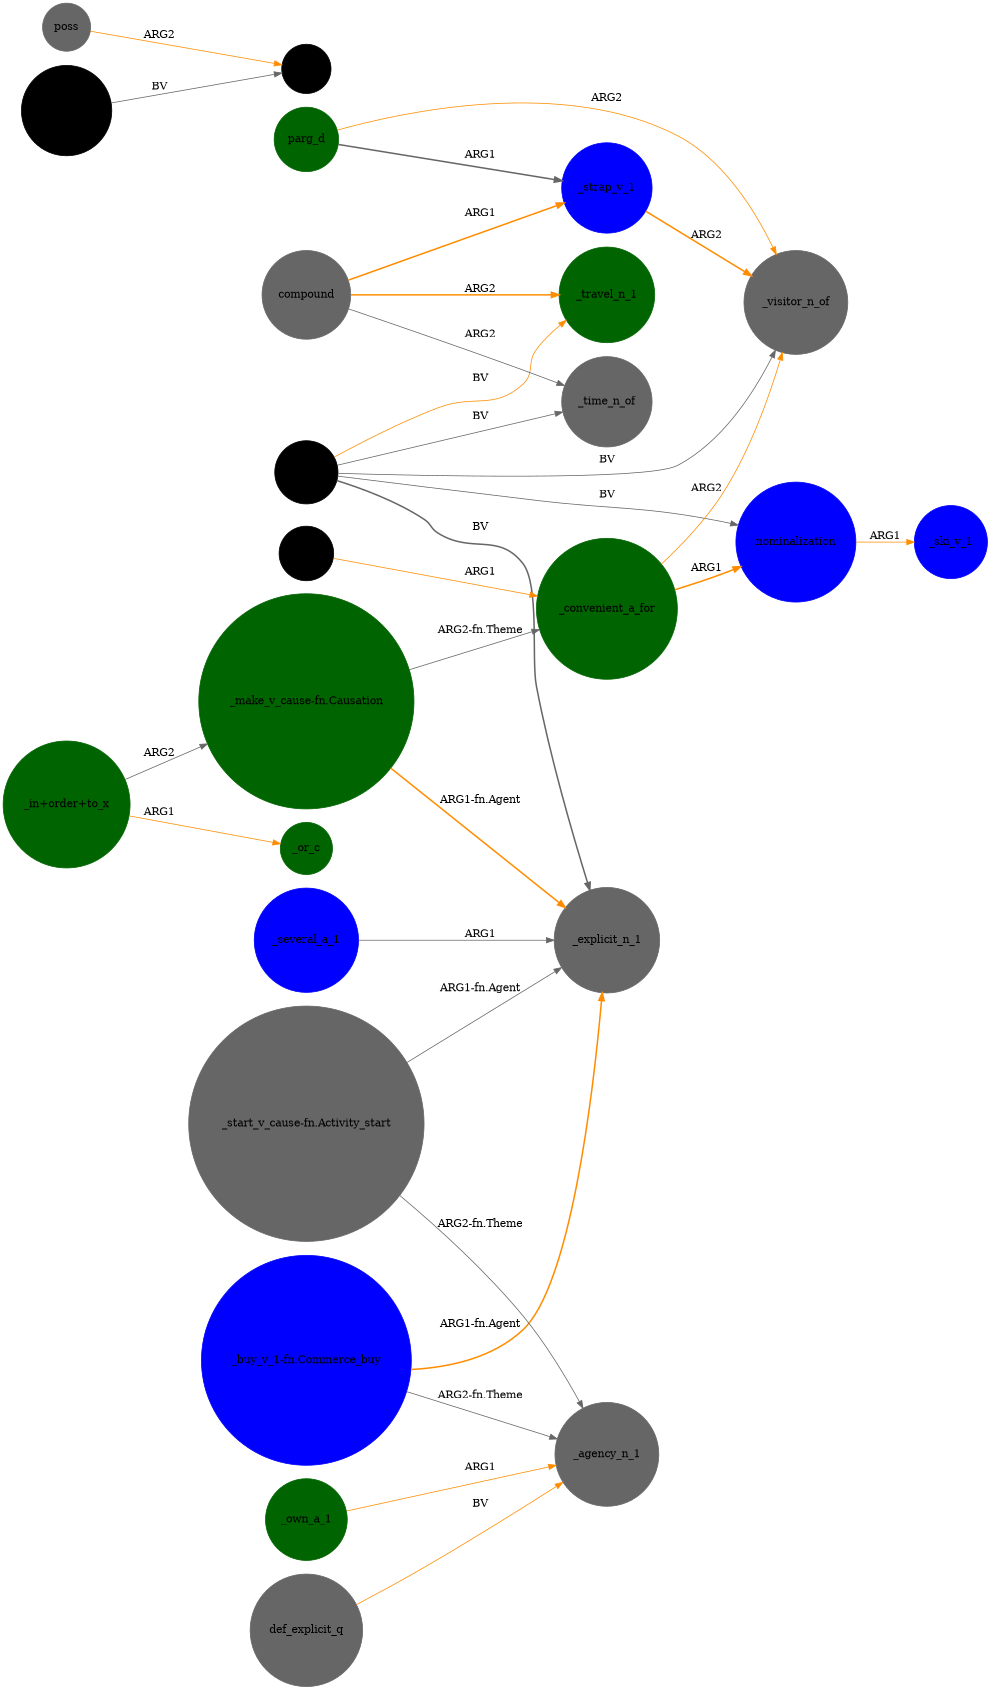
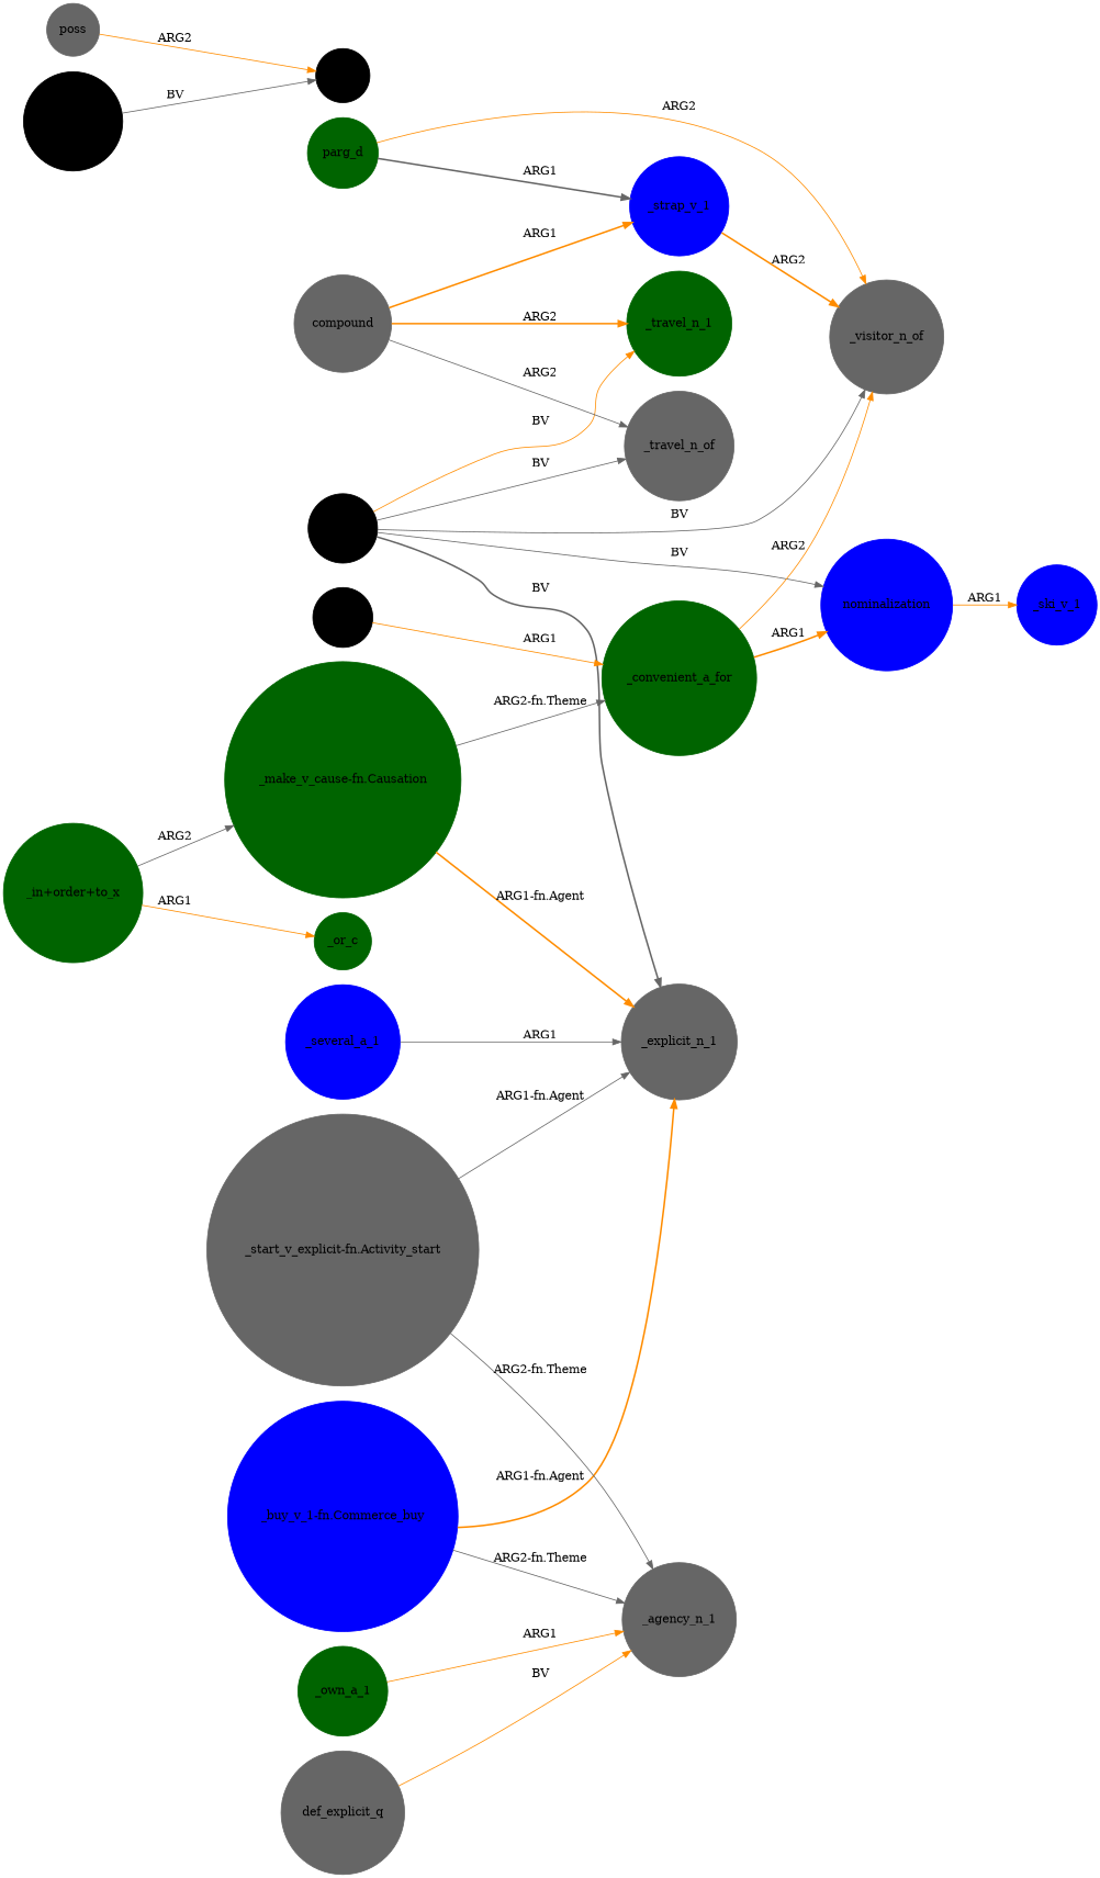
  digraph {
    rankdir=LR
    node [color=gray40 shape=circle style=filled]
    edge [color=darkorange style=solid]
    udef_q [color=black]
    n2 [label=_explicit_n_1]
    _visitor_n_of
    _travel_n_1 [color=darkgreen]
    nominalization [color=blue]
-   _time_n_of
+   _time_n_of [label=_travel_n_of]
    _ski_v_1 [color=blue]
    compound
    _strap_v_1 [color=blue]
    "_in+order+to_x" [color=darkgreen]
    "_make_v_cause-fn.Causation" [color=darkgreen]
    _or_c [color=darkgreen]
    _convenient_a_for [color=darkgreen]
    def_explicit_q
    _agency_n_1
    pron [color=black]
    poss
    comp [color=black]
    "_buy_v_1-fn.Commerce_buy" [color=blue]
-   "_start_v_cause-fn.Activity_start"
+   "_start_v_cause-fn.Activity_start" [label="_start_v_explicit-fn.Activity_start"]
    _own_a_1 [color=darkgreen]
    parg_d [color=darkgreen]
    pronoun_q [color=black]
    _several_a_1 [color=blue]
    udef_q -> n2 [color=gray40 label=BV style=bold]
    udef_q -> _visitor_n_of [color=gray40 label=BV]
    udef_q -> _travel_n_1 [label=BV]
    udef_q -> nominalization [color=gray40 label=BV]
    udef_q -> _time_n_of [color=gray40 label=BV]
    nominalization -> _ski_v_1 [label=ARG1]
    compound -> _travel_n_1 [label=ARG2 style=bold]
    compound -> _time_n_of [color=gray40 label=ARG2]
    compound -> _strap_v_1 [label=ARG1 style=bold]
    _strap_v_1 -> _visitor_n_of [label=ARG2 style=bold]
    "_in+order+to_x" -> "_make_v_cause-fn.Causation" [color=gray40 label=ARG2]
    "_in+order+to_x" -> _or_c [label=ARG1]
    "_make_v_cause-fn.Causation" -> n2 [label="ARG1-fn.Agent" style=bold]
    "_make_v_cause-fn.Causation" -> _convenient_a_for [color=gray40 label="ARG2-fn.Theme"]
    _convenient_a_for -> _visitor_n_of [label=ARG2]
    _convenient_a_for -> nominalization [label=ARG1 style=bold]
    def_explicit_q -> _agency_n_1 [label=BV]
    poss -> pron [label=ARG2]
    comp -> _convenient_a_for [label=ARG1]
    "_buy_v_1-fn.Commerce_buy" -> n2 [label="ARG1-fn.Agent" style=bold]
    "_buy_v_1-fn.Commerce_buy" -> _agency_n_1 [color=gray40 label="ARG2-fn.Theme"]
    "_start_v_cause-fn.Activity_start" -> n2 [color=gray40 label="ARG1-fn.Agent"]
    "_start_v_cause-fn.Activity_start" -> _agency_n_1 [color=gray40 label="ARG2-fn.Theme"]
    _own_a_1 -> _agency_n_1 [label=ARG1]
    parg_d -> _visitor_n_of [label=ARG2]
    parg_d -> _strap_v_1 [color=gray40 label=ARG1 style=bold]
    pronoun_q -> pron [color=gray40 label=BV]
    _several_a_1 -> n2 [color=gray40 label=ARG1]
  }
